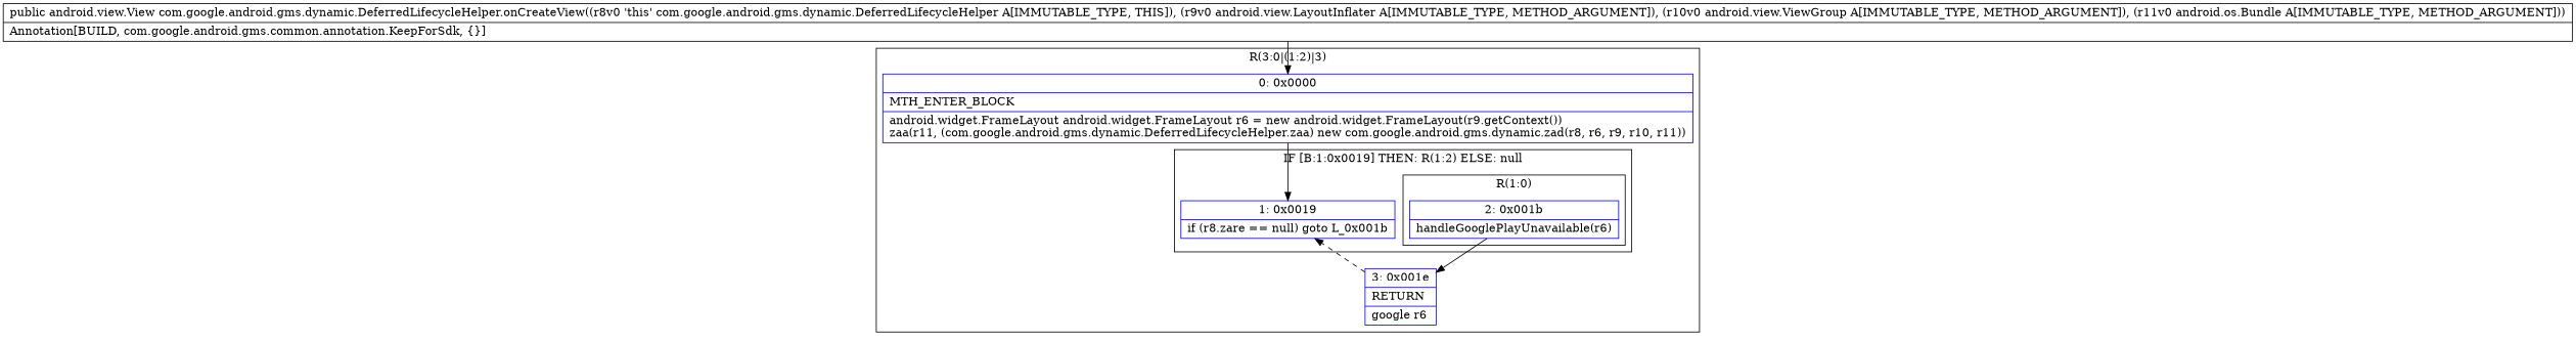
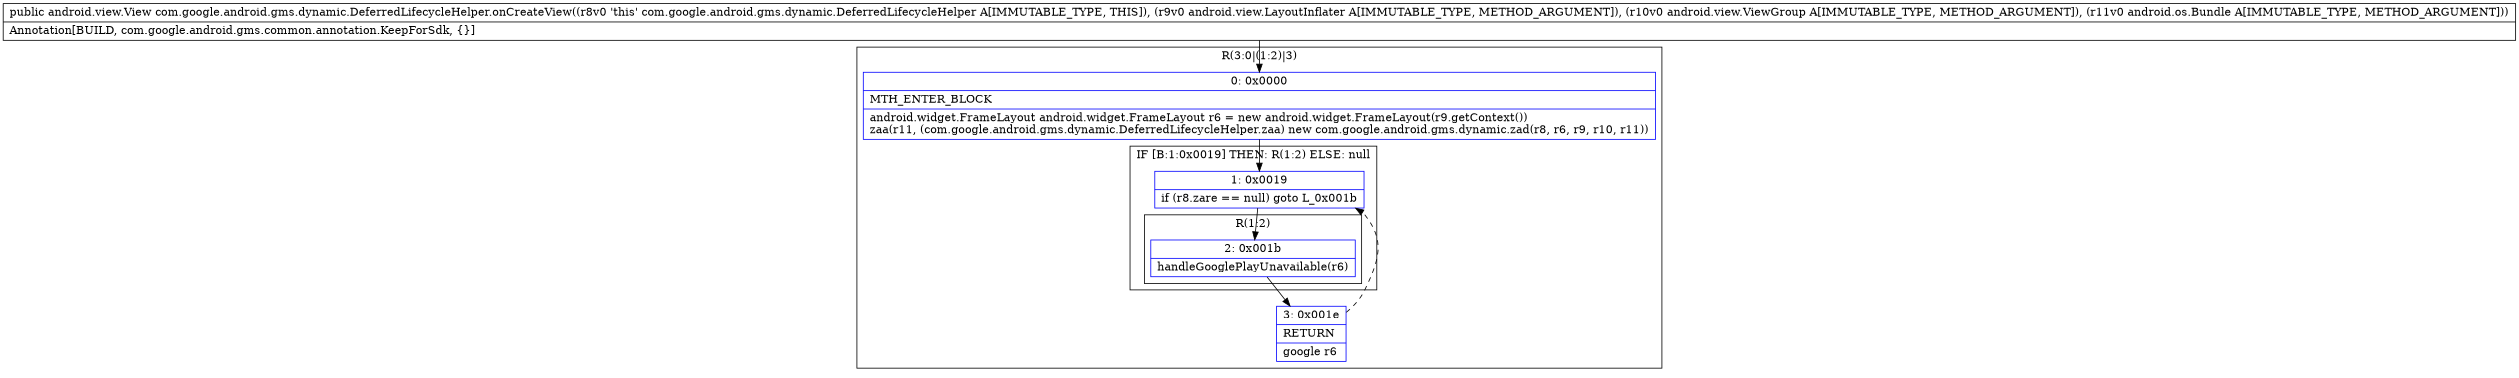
  digraph {
    node [color=blue shape=record]
    n1 [label="{2\:\ 0x001b|handleGooglePlayUnavailable(r6)\l}"]
    n2 [label="{1\:\ 0x0019|if (r8.zare == null) goto L_0x001b\l}"]
    n3 [label="{0\:\ 0x0000|MTH_ENTER_BLOCK\l|android.widget.FrameLayout android.widget.FrameLayout r6 = new android.widget.FrameLayout(r9.getContext())\lzaa(r11, (com.google.android.gms.dynamic.DeferredLifecycleHelper.zaa) new com.google.android.gms.dynamic.zad(r8, r6, r9, r10, r11))\l}"]
    n4 [label="{3\:\ 0x001e|RETURN\l|google r6\l}"]
    n5 [label="{public android.view.View com.google.android.gms.dynamic.DeferredLifecycleHelper.onCreateView((r8v0 'this' com.google.android.gms.dynamic.DeferredLifecycleHelper A[IMMUTABLE_TYPE, THIS]), (r9v0 android.view.LayoutInflater A[IMMUTABLE_TYPE, METHOD_ARGUMENT]), (r10v0 android.view.ViewGroup A[IMMUTABLE_TYPE, METHOD_ARGUMENT]), (r11v0 android.os.Bundle A[IMMUTABLE_TYPE, METHOD_ARGUMENT]))  | Annotation[BUILD, com.google.android.gms.common.annotation.KeepForSdk, \{\}]\l}" color=""]
    subgraph cluster_1 {
      label="R(3:0|(1:2)|3)"
      n3
      n4
      subgraph cluster_2 {
        label="IF [B:1:0x0019] THEN: R(1:2) ELSE: null"
        n2
        subgraph cluster_3 {
-         label="R(1:0)"
+         label="R(1:2)"
          n1
        }
      }
    }
    n1 -> n4
+   n2 -> n1
    n3 -> n2
    n4 -> n2 [style=dashed]
    n5 -> n3
  }
